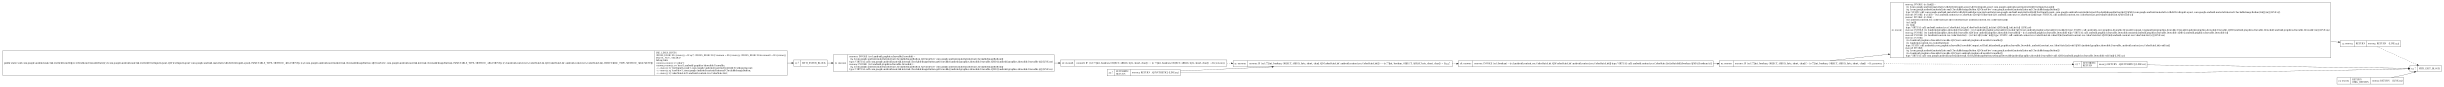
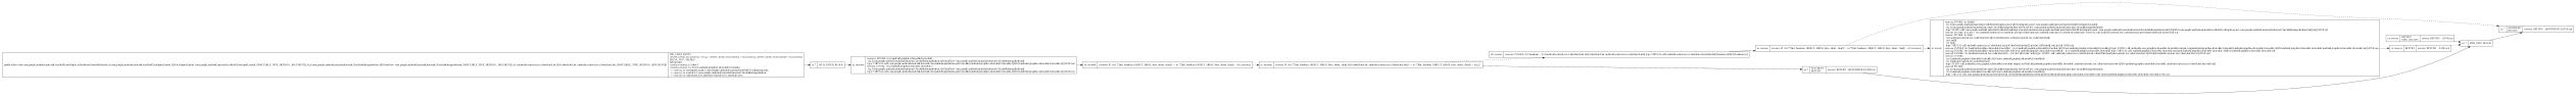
  digraph {
    fontname="Playfair Display"
    rankdir=LR
    node [fontname="Playfair Display" shape=record]
    edge [fontname="Playfair Display"]
    n1 [label="{13\:\ ?|MTH_ENTER_BLOCK\l}"]
    n2 [label="{15\:\ 0x0000|0x0000: INVOKE  (r0 I:android.graphics.drawable.Drawable) = \l  (r4 I:com.google.android.material.internal.CheckableImageButton A[D('iconView' com.google.android.material.internal.CheckableImageButton)])\l type: VIRTUAL call: com.google.android.material.internal.CheckableImageButton.getDrawable():android.graphics.drawable.Drawable A[MD:():android.graphics.drawable.Drawable (s)] (LINE:110)\l0x0004: INVOKE  (r1 I:android.graphics.drawable.Drawable) = \l  (r4 I:com.google.android.material.internal.CheckableImageButton A[D('iconView' com.google.android.material.internal.CheckableImageButton)])\l type: VIRTUAL call: com.google.android.material.internal.CheckableImageButton.getDrawable():android.graphics.drawable.Drawable A[MD:():android.graphics.drawable.Drawable (s)] (LINE:111)\l}"]
    n3 [label="{16\:\ 0x0008|0x0008: IF  (r1 I:??[int, boolean, OBJECT, ARRAY, byte, short, char]) == (0 ??[int, boolean, OBJECT, ARRAY, byte, short, char])  \-\> B:23:0x0033 \l}"]
    n4 [label="{17\:\ 0x000a|0x000a: IF  (r5 I:??[int, boolean, OBJECT, ARRAY, byte, short, char] A[D('colorStateList' android.content.res.ColorStateList)]) == (0 ??[int, boolean, OBJECT, ARRAY, byte, short, char])  \-\> B:24:? \l}"]
    n5 [label="{18\:\ 0x000c|0x000c: INVOKE  (r1 I:boolean) = (r5 I:android.content.res.ColorStateList A[D('colorStateList' android.content.res.ColorStateList)]) type: VIRTUAL call: android.content.res.ColorStateList.isStateful():boolean A[MD:():boolean (c)]\l}"]
    n6 [label="{24\:\ ?|SYNTHETIC\lRETURN\l|0x0033: RETURN   A[SYNTHETIC] (LINE:112)\l}"]
    n7 [label="{23\:\ 0x0033|RETURN\lORIG_RETURN\l|0x0033: RETURN    (LINE:112)\l}"]
    n8 [label="{14\:\ ?|MTH_EXIT_BLOCK\l}"]
    n9 [label="{19\:\ 0x0010|0x0010: IF  (r1 I:??[int, boolean, OBJECT, ARRAY, byte, short, char]) != (0 ??[int, boolean, OBJECT, ARRAY, byte, short, char])  \-\> B:21:0x0013 \l}"]
    n10 [label="{21\:\ 0x0013|0x0014: INVOKE  (r1 I:int[]) = \l  (r3 I:com.google.android.material.textfield.TextInputLayout A[D('textInputLayout' com.google.android.material.textfield.TextInputLayout)])\l  (r4 I:com.google.android.material.internal.CheckableImageButton A[D('iconView' com.google.android.material.internal.CheckableImageButton)])\l type: STATIC call: com.google.android.material.textfield.IconHelper.mergeIconState(com.google.android.material.textfield.TextInputLayout, com.google.android.material.internal.CheckableImageButton):int[] A[MD:(com.google.android.material.textfield.TextInputLayout, com.google.android.material.internal.CheckableImageButton):int[] (m)] (LINE:117)\l0x0018: INVOKE  (r2 I:int) = (r5 I:android.content.res.ColorStateList A[D('colorStateList' android.content.res.ColorStateList)]) type: VIRTUAL call: android.content.res.ColorStateList.getDefaultColor():int A[MD:():int (c)]\l9x001c: INVOKE  (r1 I:int) = \l  (r5 I:android.content.res.ColorStateList A[D('colorStateList' android.content.res.ColorStateList)])\l  (r1 I:int[])\l  (r2 I:int)\l type: VIRTUAL call: android.content.res.ColorStateList.getColorForState(int[], int):int A[MD:(int[], int):int (c)] (LINE:116)\l0x0020: INVOKE  (r2 I:android.graphics.drawable.Drawable) = (r0 I:android.graphics.drawable.Drawable A[D('icon' android.graphics.drawable.Drawable)]) type: STATIC call: androidx.core.graphics.drawable.DrawableCompat.wrap(android.graphics.drawable.Drawable):android.graphics.drawable.Drawable A[MD:(android.graphics.drawable.Drawable):android.graphics.drawable.Drawable (m)] (LINE:119)\l0x0024: INVOKE  (r0 I:android.graphics.drawable.Drawable A[D('icon' android.graphics.drawable.Drawable)]) = (r2 I:android.graphics.drawable.Drawable) type: VIRTUAL call: android.graphics.drawable.Drawable.mutate():android.graphics.drawable.Drawable A[MD:():android.graphics.drawable.Drawable (c)]\l0x0028: INVOKE  (r2 I:android.content.res.ColorStateList) = (r1 I:int A[D('color' int)]) type: STATIC call: android.content.res.ColorStateList.valueOf(int):android.content.res.ColorStateList A[MD:(int):android.content.res.ColorStateList (c)] (LINE:120)\l0x002c: INVOKE  \l  (r0 I:android.graphics.drawable.Drawable A[D('icon' android.graphics.drawable.Drawable)])\l  (r2 I:android.content.res.ColorStateList)\l type: STATIC call: androidx.core.graphics.drawable.DrawableCompat.setTintList(android.graphics.drawable.Drawable, android.content.res.ColorStateList):void A[MD:(android.graphics.drawable.Drawable, android.content.res.ColorStateList):void (m)]\l0x002f: INVOKE  \l  (r4 I:com.google.android.material.internal.CheckableImageButton A[D('iconView' com.google.android.material.internal.CheckableImageButton)])\l  (r0 I:android.graphics.drawable.Drawable A[D('icon' android.graphics.drawable.Drawable)])\l type: VIRTUAL call: com.google.android.material.internal.CheckableImageButton.setImageDrawable(android.graphics.drawable.Drawable):void A[MD:(android.graphics.drawable.Drawable):void (m)] (LINE:121)\l}"]
    n11 [label="{25\:\ ?|SYNTHETIC\lRETURN\l|0x0033: RETURN   A[SYNTHETIC] (LINE:112)\l}"]
    n12 [label="{22\:\ 0x0032|RETURN\l|0x0032: RETURN    (LINE:122)\l}"]
    n13 [label="{public static void com.google.android.material.textfield.IconHelper.refreshIconDrawableState((r3 I:com.google.android.material.textfield.TextInputLayout A[D('textInputLayout' com.google.android.material.textfield.TextInputLayout), IMMUTABLE_TYPE, METHOD_ARGUMENT]), (r4 I:com.google.android.material.internal.CheckableImageButton A[D('iconView' com.google.android.material.internal.CheckableImageButton), IMMUTABLE_TYPE, METHOD_ARGUMENT]), (r5 I:android.content.res.ColorStateList A[D('colorStateList' android.content.res.ColorStateList), IMMUTABLE_TYPE, METHOD_ARGUMENT]))  | USE_LINES_HINTS\lCROSS_EDGE: B:23:0x0033 \-\> B:14:?, CROSS_EDGE: B:17:0x000a \-\> B:23:0x0033, CROSS_EDGE: B:16:0x0008 \-\> B:23:0x0033\lINLINE_NOT_NEEDED\lDebug Info:\l  0x0020\-0x0033: r1 'color' I\l  0x0004\-0x0033: r0 'icon' Landroid\/graphics\/drawable\/Drawable;\l  \-1 \-0x0033: r3 'textInputLayout' Lcom\/google\/android\/material\/textfield\/TextInputLayout;\l  \-1 \-0x0033: r4 'iconView' Lcom\/google\/android\/material\/internal\/CheckableImageButton;\l  \-1 \-0x0033: r5 'colorStateList' Landroid\/content\/res\/ColorStateList;\l}"]
    n1 -> n2
    n2 -> n3
    n3 -> n4 [style=dashed]
    n4 -> n5 [style=dashed]
-   n6 -> n4
+   n4 -> n6
    n5 -> n9
    n6 -> n8
    n7 -> n8
    n9 -> n10
    n9 -> n11 [style=dashed]
    n10 -> n12
-   n11 -> n8
+   n8 -> n11
    n12 -> n8 [style=dashed]
    n13 -> n1
  }
